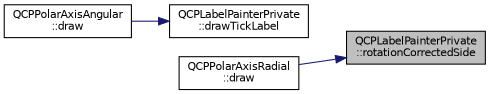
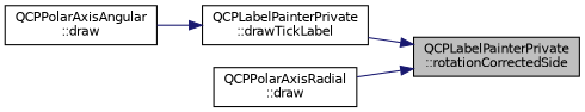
  digraph {
    rankdir=RL
    node [color=black fillcolor=white fontname=Helvetica fontsize=10 shape=record style=filled]
    edge [color=midnightblue dir=back fontname=Helvetica fontsize=10 labelfontname=Helvetica labelfontsize=10 style=solid]
    n1 [fillcolor=grey75 fontcolor=black height=0.2 label="QCPLabelPainterPrivate\l::rotationCorrectedSide" width=0.4]
    n2 [height=0.2 label="QCPLabelPainterPrivate\l::drawTickLabel" width=0.4]
    n3 [height=0.2 label="QCPPolarAxisRadial\l::draw" width=0.4]
    n4 [height=0.2 label="QCPPolarAxisAngular\l::draw" width=0.4]
+   n1 -> n2
    n1 -> n3
    n2 -> n4
  }
